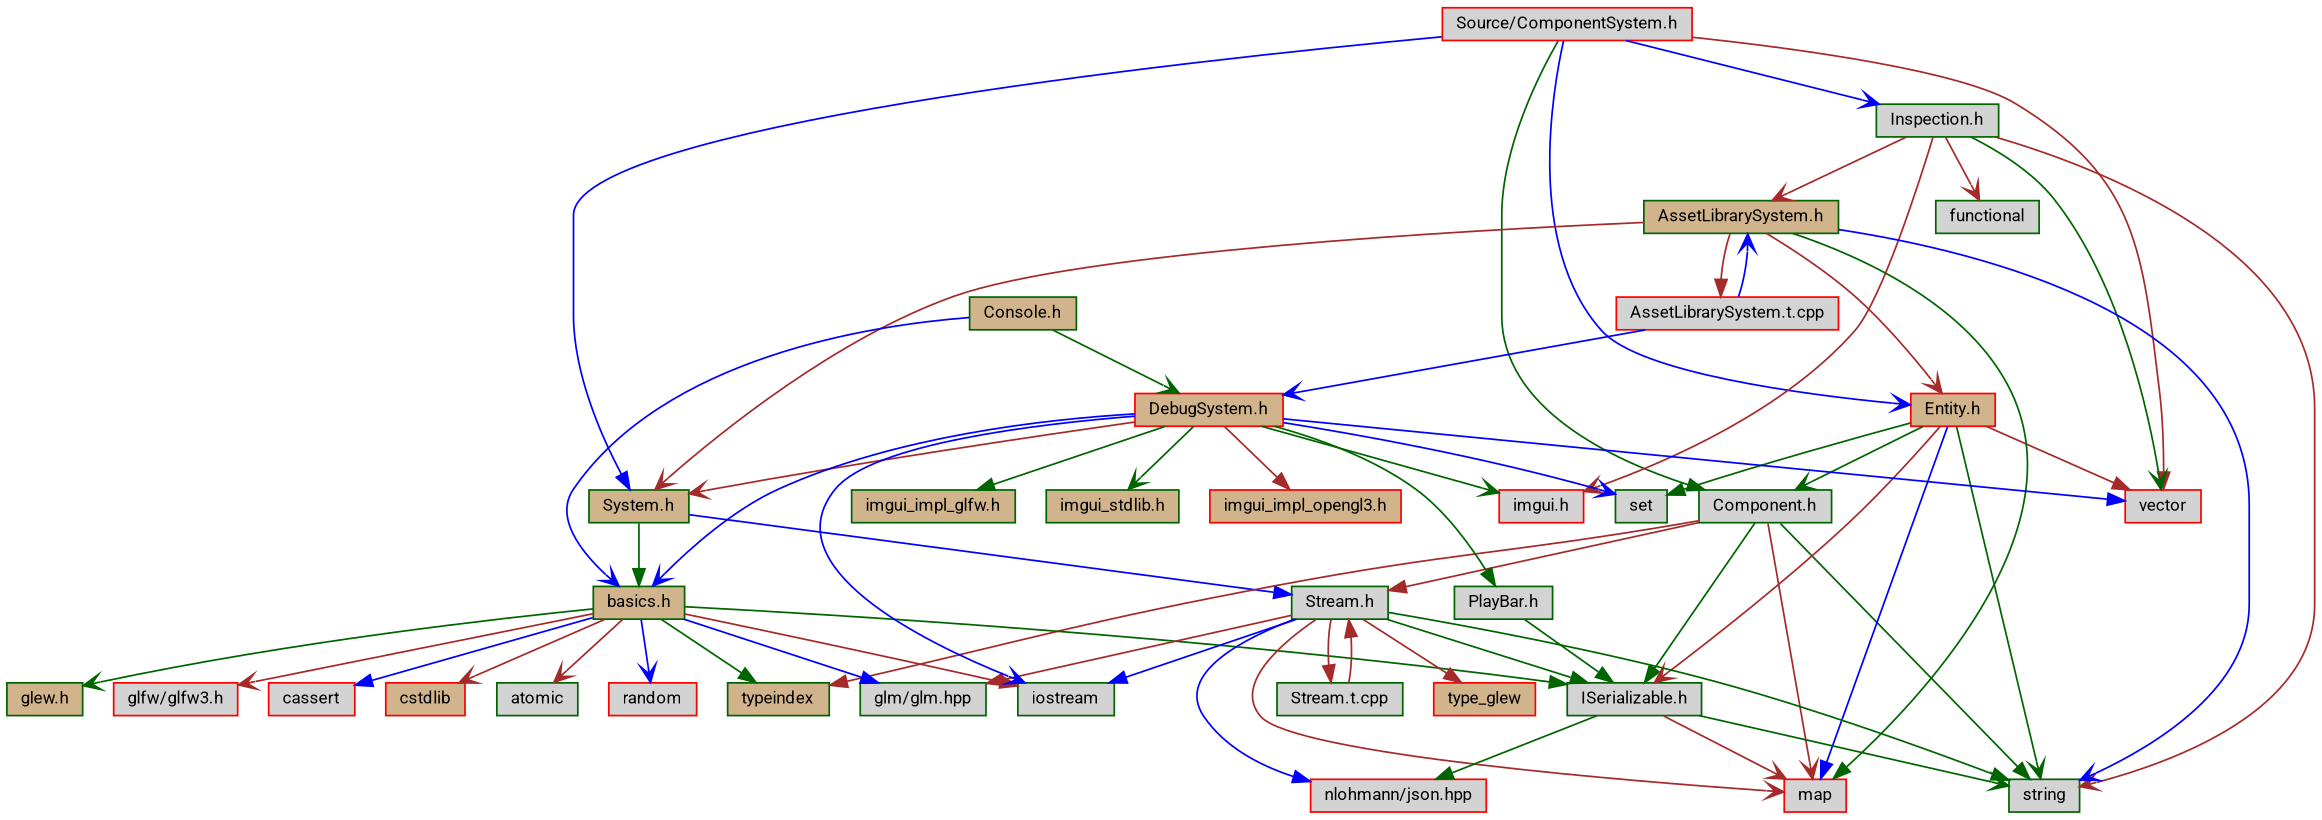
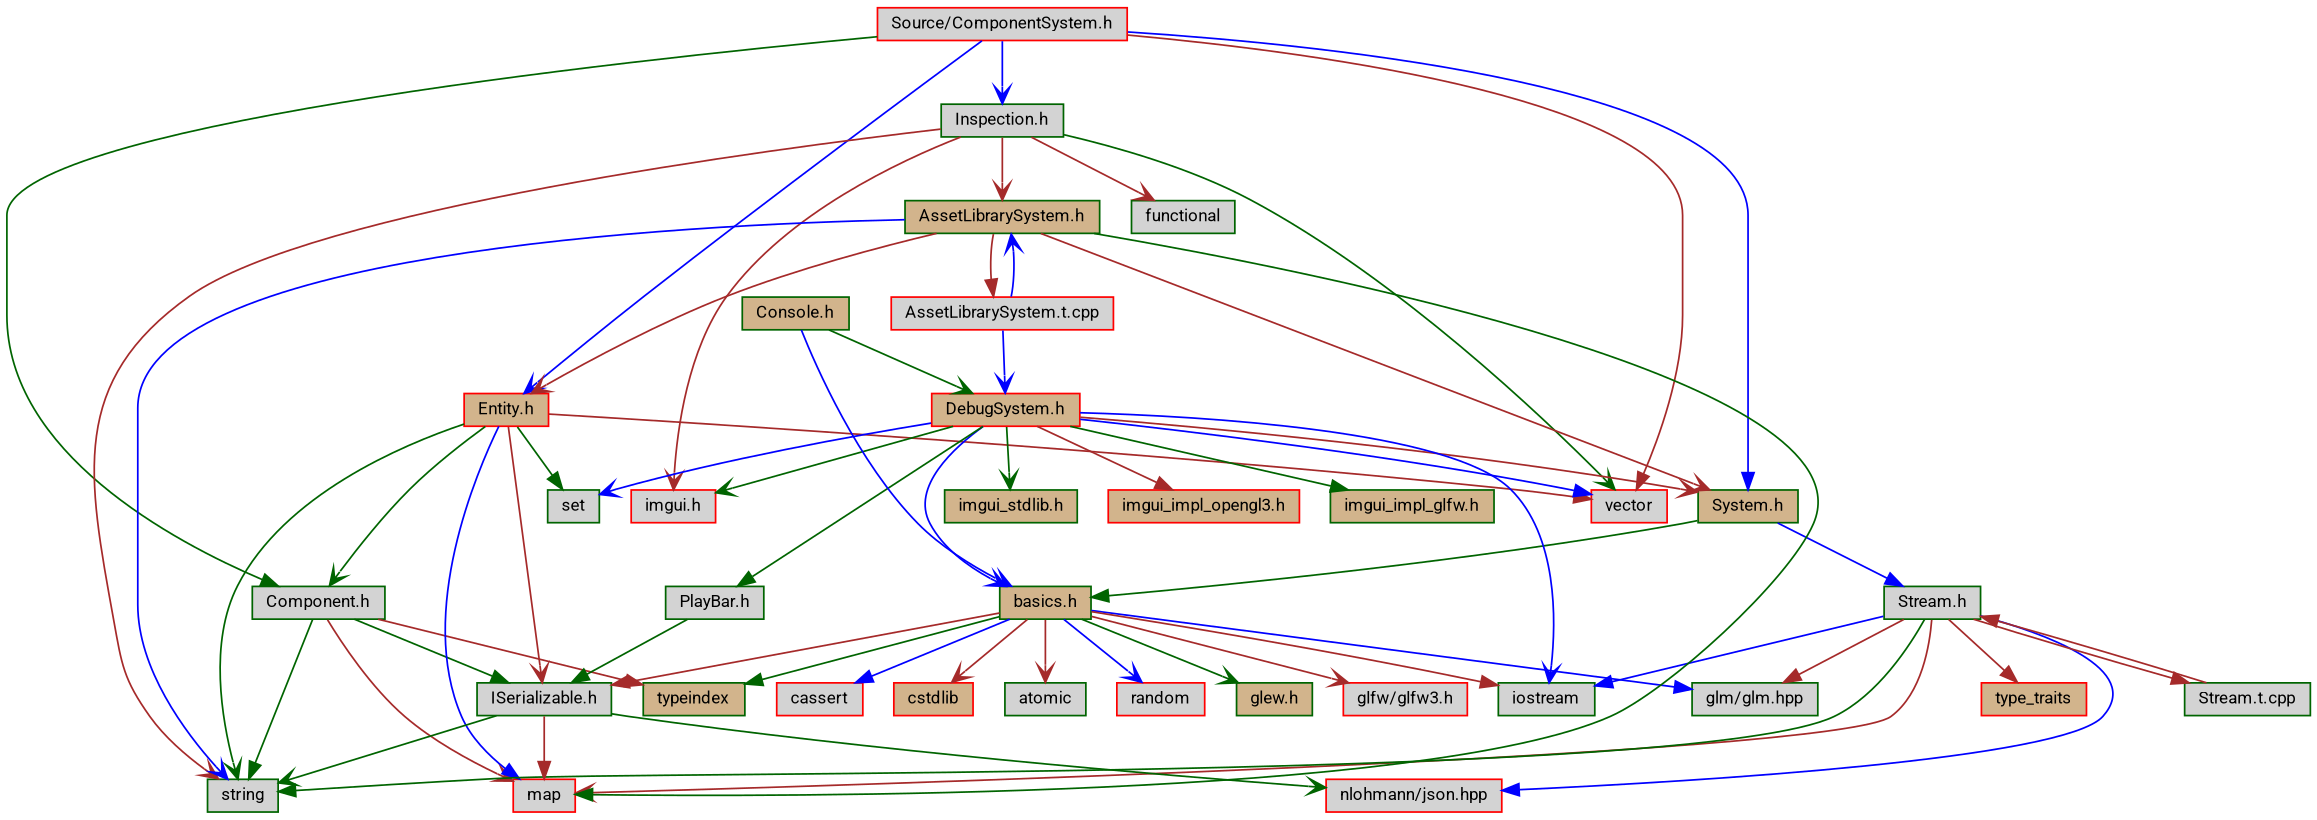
  digraph {
    fontname=Roboto
    node [color=darkgreen fillcolor=lightgrey fontname=Roboto fontsize=10 shape=record style=filled]
    edge [arrowhead=normal color=brown fontname=Roboto fontsize=10 labelfontname=Helvetica labelfontsize=10 style=solid]
    n1 [color=red fontcolor=black height=0.2 label="Source/ComponentSystem.h" width=0.4]
    n2 [fillcolor=tan height=0.2 label="System.h" width=0.4]
    n3 [height=0.2 label="Component.h" width=0.4]
    n4 [color=red fillcolor=tan height=0.2 label="Entity.h" width=0.4]
    n5 [color=red height=0.2 label=vector width=0.4]
    n6 [height=0.2 label="Inspection.h" width=0.4]
    n7 [fillcolor=tan height=0.2 label="basics.h" width=0.4]
    n8 [height=0.2 label="Stream.h" width=0.4]
    n9 [fillcolor=tan height=0.2 label=typeindex width=0.4]
    n10 [height=0.2 label="ISerializable.h" width=0.4]
    n11 [color=red height=0.2 label=map width=0.4]
    n12 [height=0.2 label=string width=0.4]
    n13 [height=0.2 label=set width=0.4]
    n14 [fillcolor=tan height=0.2 label="AssetLibrarySystem.h" width=0.4]
    n15 [color=red height=0.2 label="imgui.h" width=0.4]
    n16 [height=0.2 label=functional width=0.4]
    n17 [fillcolor=tan height=0.2 label="glew.h" width=0.4]
    n18 [color=red height=0.2 label="glfw/glfw3.h" width=0.4]
    n19 [height=0.2 label="glm/glm.hpp" width=0.4]
    n20 [height=0.2 label=iostream width=0.4]
    n21 [color=red height=0.2 label=cassert width=0.4]
    n22 [color=red fillcolor=tan height=0.2 label=cstdlib width=0.4]
    n23 [height=0.2 label=atomic width=0.4]
    n24 [color=red height=0.2 label=random width=0.4]
    n25 [color=red height=0.2 label="nlohmann/json.hpp" width=0.4]
-   n26 [color=red fillcolor=tan height=0.2 label=type_glew width=0.4]
+   n26 [color=red fillcolor=tan height=0.2 label=type_traits width=0.4]
    n27 [height=0.2 label="Stream.t.cpp" width=0.4]
    n28 [color=red height=0.2 label="AssetLibrarySystem.t.cpp" width=0.4]
    n29 [color=red fillcolor=tan height=0.2 label="DebugSystem.h" width=0.4]
    n30 [fillcolor=tan height=0.2 label="imgui_stdlib.h" width=0.4]
    n31 [color=red fillcolor=tan height=0.2 label="imgui_impl_opengl3.h" width=0.4]
    n32 [fillcolor=tan height=0.2 label="imgui_impl_glfw.h" width=0.4]
    n33 [height=0.2 label="PlayBar.h" width=0.4]
    n34 [fillcolor=tan height=0.2 label="Console.h" width=0.4]
    n1 -> n2 [color=blue]
    n1 -> n3 [color=darkgreen]
    n1 -> n4 [arrowhead=vee color=blue]
    n1 -> n5
    n1 -> n6 [arrowhead=vee color=blue]
    n2 -> n7 [color=darkgreen]
    n2 -> n8 [color=blue]
-   n3 -> n8
    n3 -> n9
    n3 -> n10 [color=darkgreen]
    n3 -> n11 [arrowhead=vee]
    n3 -> n12 [color=darkgreen]
    n4 -> n3 [arrowhead=vee color=darkgreen]
    n4 -> n5
    n4 -> n10 [arrowhead=vee]
    n4 -> n11 [color=blue]
    n4 -> n12 [arrowhead=vee color=darkgreen]
    n4 -> n13 [color=darkgreen]
    n6 -> n5 [arrowhead=vee color=darkgreen]
    n6 -> n12 [arrowhead=vee]
    n6 -> n14 [arrowhead=vee]
    n6 -> n15 [arrowhead=vee]
    n6 -> n16 [arrowhead=vee]
    n7 -> n9 [color=darkgreen]
-   n7 -> n10 [color=darkgreen]
+   n7 -> n10
    n7 -> n17 [arrowhead=vee color=darkgreen]
    n7 -> n18 [arrowhead=vee]
    n7 -> n19 [color=blue]
    n7 -> n20
    n7 -> n21 [color=blue]
    n7 -> n22 [arrowhead=vee]
    n7 -> n23 [arrowhead=vee]
    n7 -> n24 [arrowhead=vee color=blue]
-   n8 -> n10 [color=darkgreen]
    n8 -> n11 [arrowhead=vee]
    n8 -> n12 [color=darkgreen]
    n8 -> n19
    n8 -> n20 [color=blue]
    n8 -> n25 [color=blue]
    n8 -> n26
    n8 -> n27
-   n10 -> n11 [arrowhead=vee]
+   n10 -> n11
    n10 -> n12 [arrowhead=vee color=darkgreen]
-   n10 -> n25 [color=darkgreen]
+   n10 -> n25 [arrowhead=vee color=darkgreen]
    n14 -> n2 [arrowhead=vee]
    n14 -> n4 [arrowhead=vee]
    n14 -> n11 [color=darkgreen]
    n14 -> n12 [arrowhead=vee color=blue]
    n14 -> n28
    n27 -> n8
    n28 -> n14 [arrowhead=vee color=blue]
    n28 -> n29 [arrowhead=vee color=blue]
    n29 -> n2 [arrowhead=vee]
    n29 -> n5 [color=blue]
    n29 -> n7 [arrowhead=vee color=blue]
    n29 -> n13 [arrowhead=vee color=blue]
    n29 -> n15 [arrowhead=vee color=darkgreen]
    n29 -> n20 [arrowhead=vee color=blue]
    n29 -> n30 [arrowhead=vee color=darkgreen]
    n29 -> n31
    n29 -> n32 [color=darkgreen]
    n29 -> n33 [color=darkgreen]
    n33 -> n10 [color=darkgreen]
    n34 -> n7 [arrowhead=vee color=blue]
    n34 -> n29 [arrowhead=vee color=darkgreen]
  }
